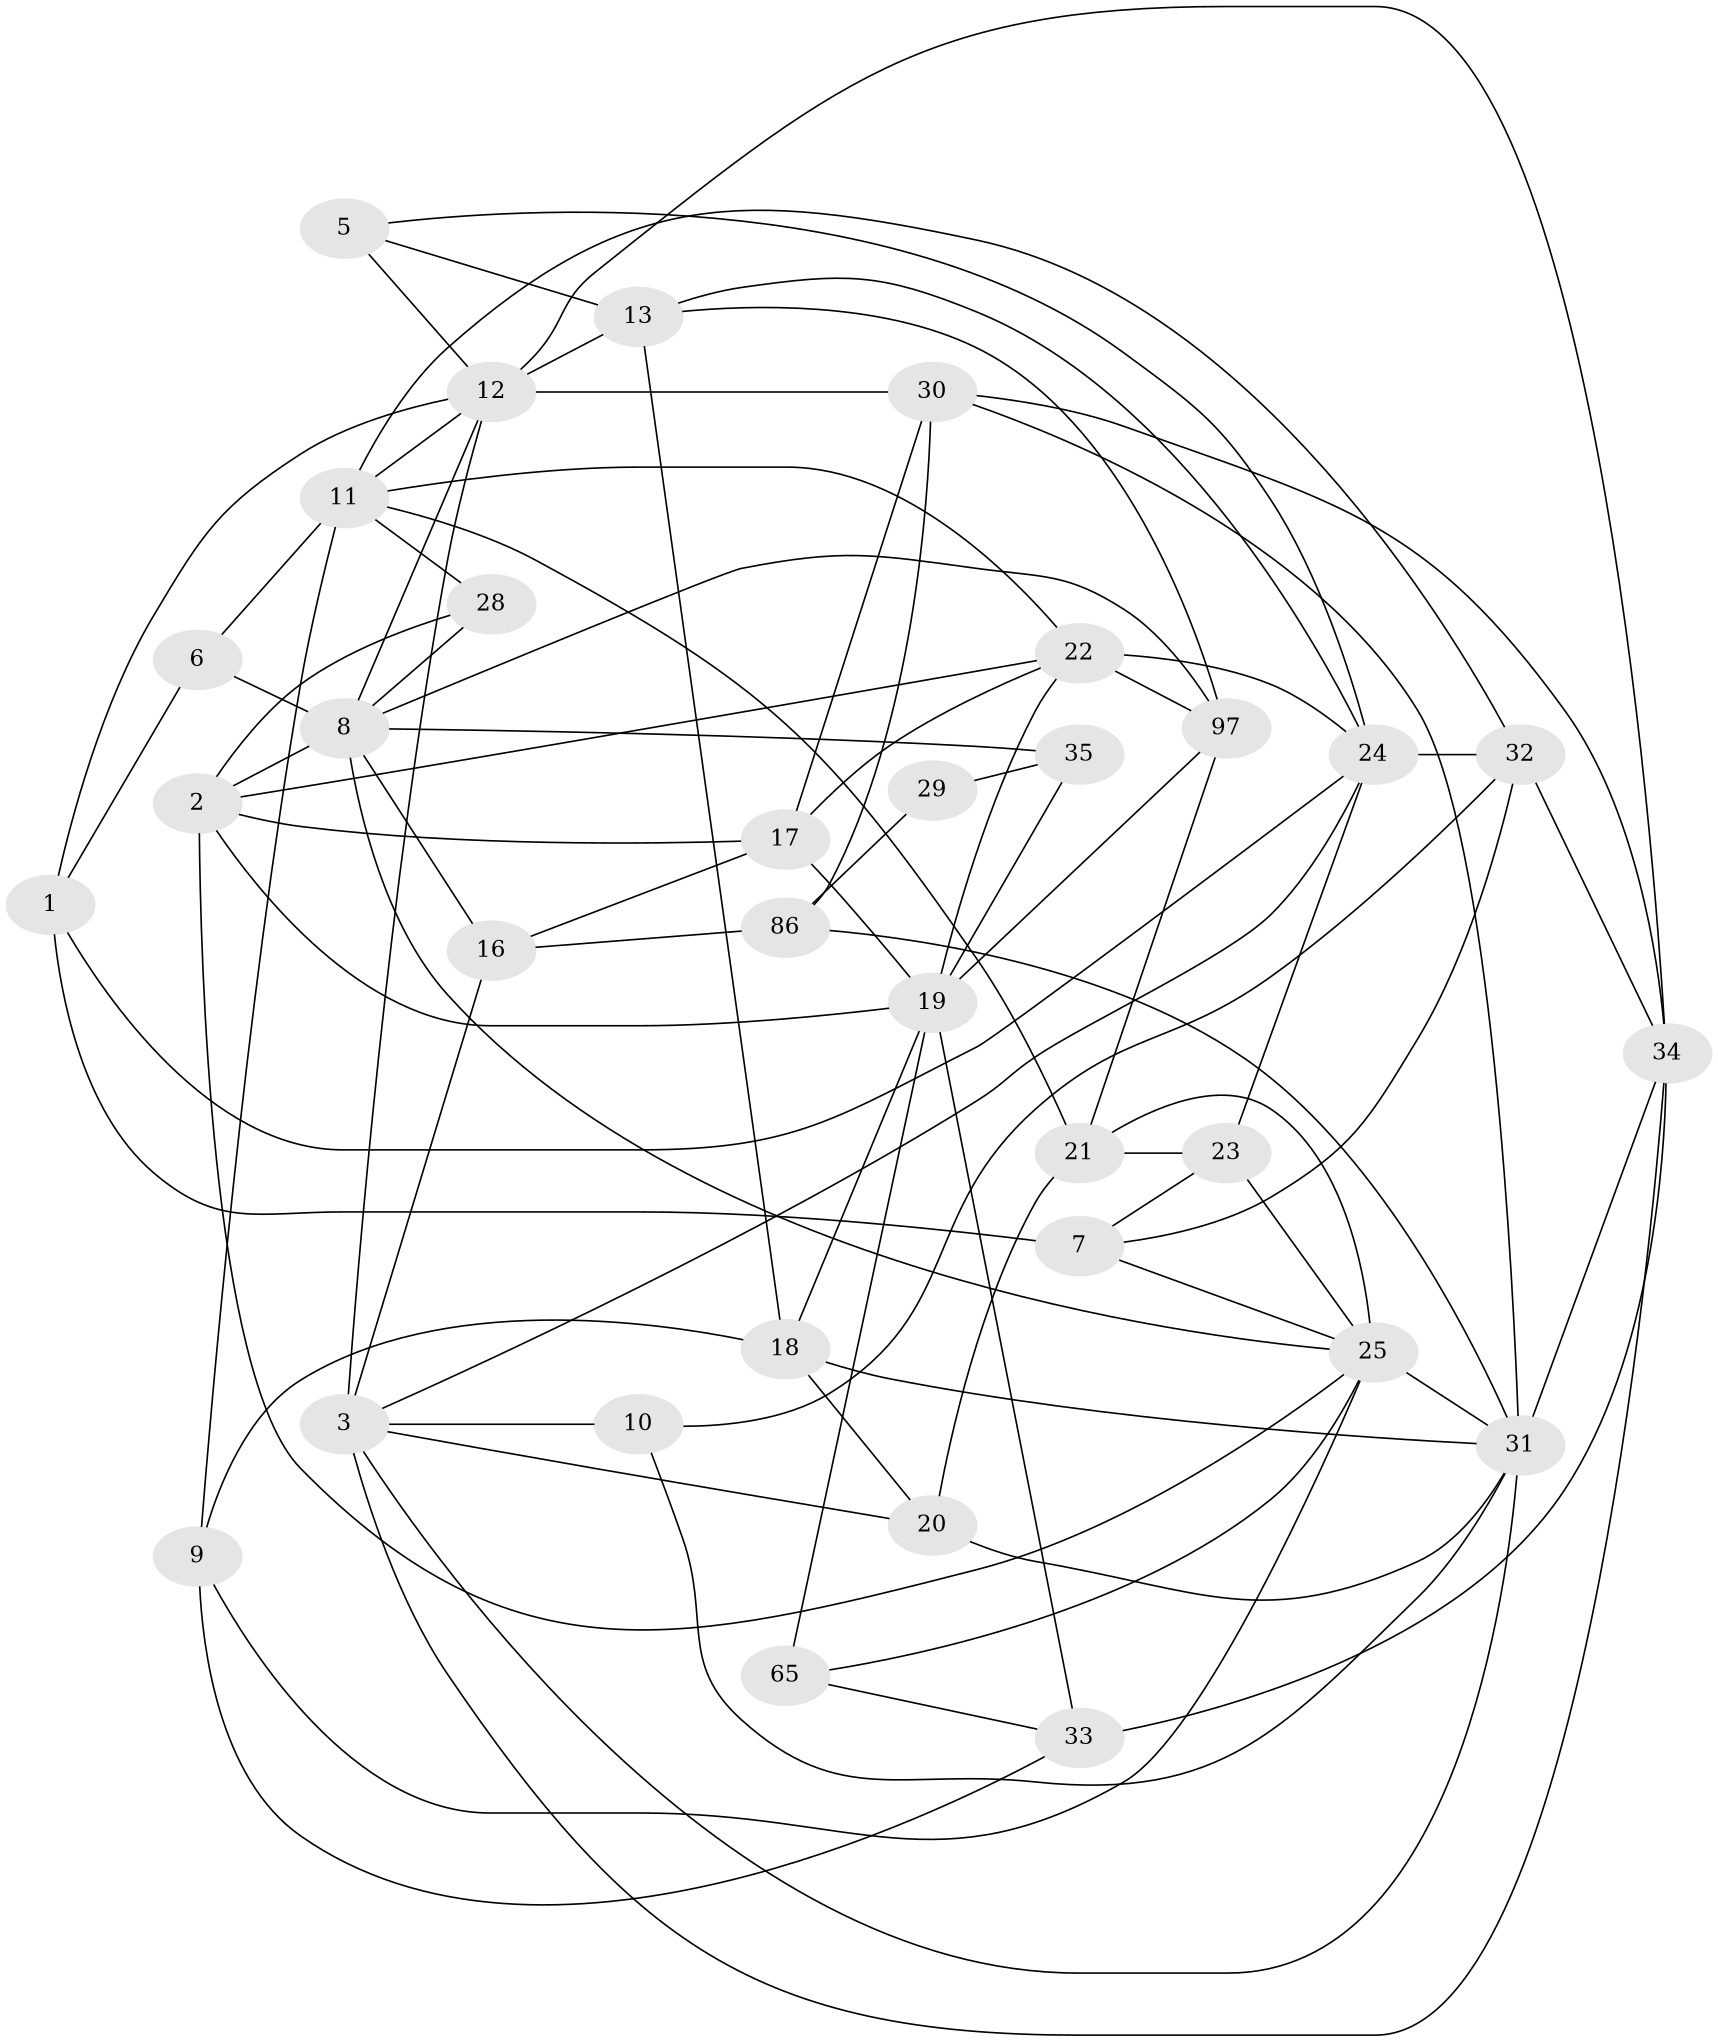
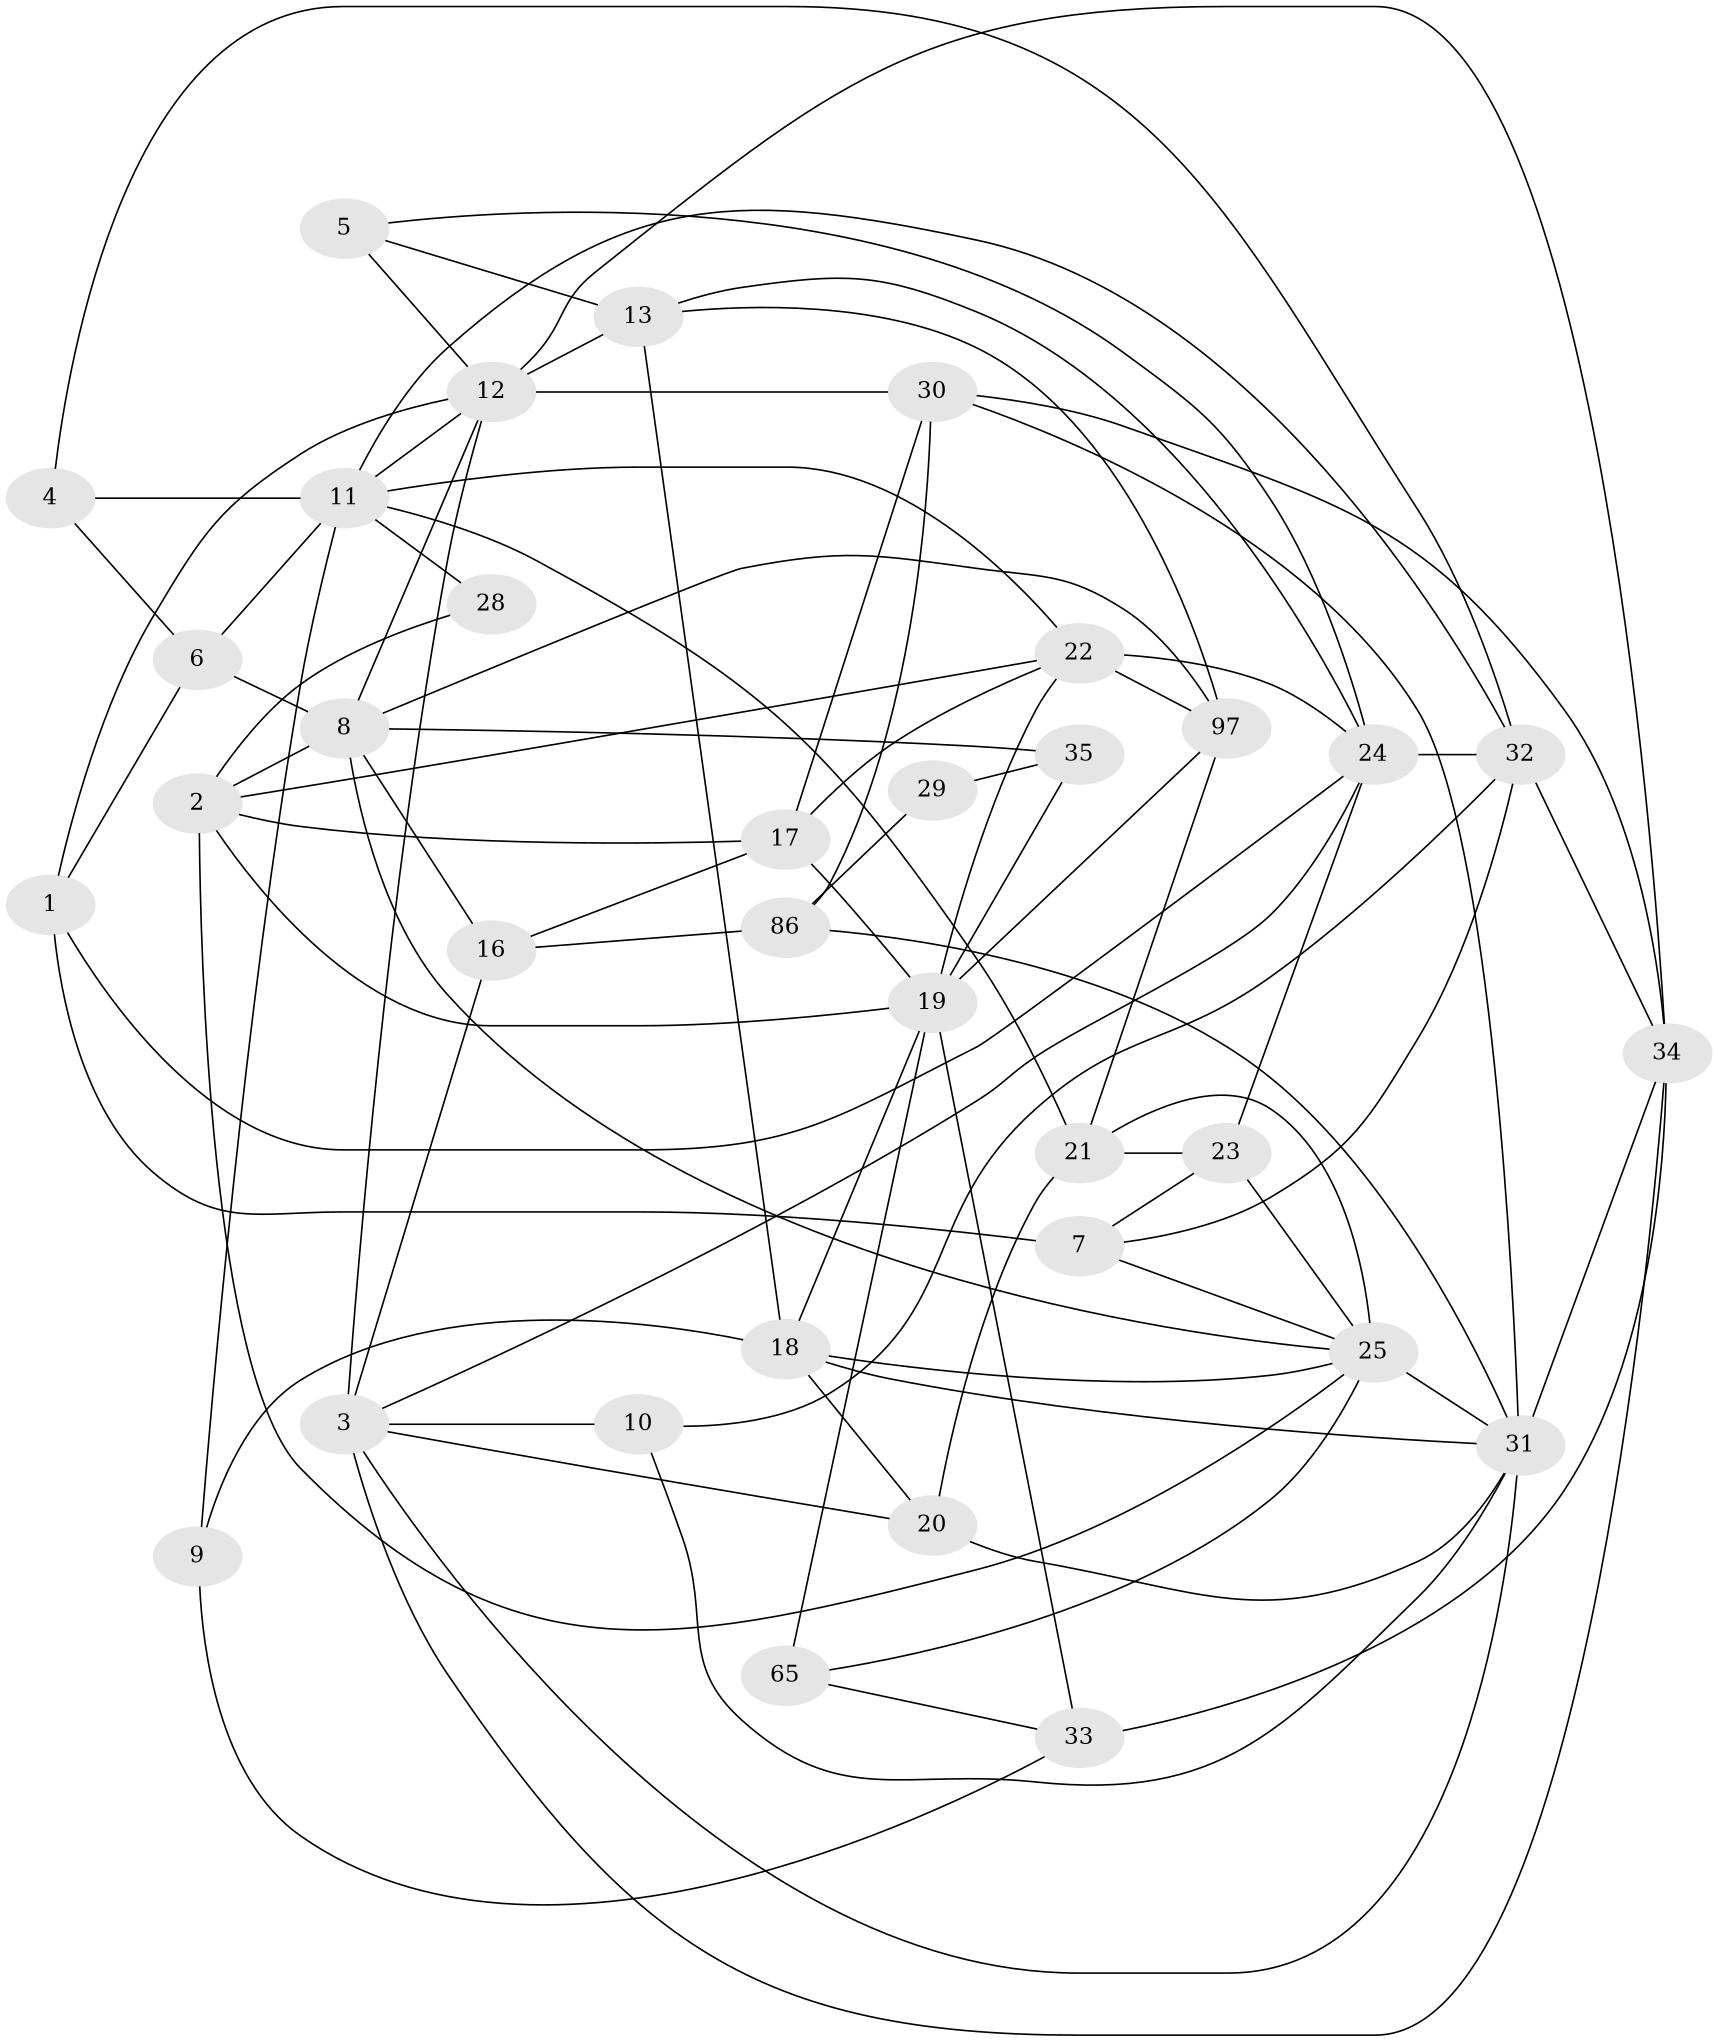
  graph {
    rankdir=LR
    node [color=gray90 style=filled]
    edge [weight=1.0]
    1
    6
    7
    12
    24
    8
    11
    25
    32
    23
    34
    13
    30
    2
    17
    19
    22
    28
    16
    n20 [label=97]
    35
    33
    31
    3
    10
    20
    n27 [label=86]
    21
+   4
    5
    18
    9
    n33 [label=65]
    29
    1 -- 6
    1 -- 7
    1 -- 12
    1 -- 24
    6 -- 8
    6 -- 11
    7 -- 25
    7 -- 32
    7 -- 23
    12 -- 34
    12 -- 13
    12 -- 30
    24 -- 32 [weight=2.0]
    8 -- 12
    8 -- 25 [weight=2.0]
-   8 -- 28
    8 -- 16
    8 -- n20
    8 -- 35
    11 -- 12
    11 -- 32
    11 -- 22 [weight=2.0]
    11 -- 28
    11 -- 21
    25 -- 31
    32 -- 34
    23 -- 24
    23 -- 25 [weight=2.0]
    13 -- 24
    13 -- n20
    13 -- 18
    30 -- 34
    30 -- 31
    2 -- 8
    2 -- 25
    2 -- 17
    2 -- 19
    2 -- 22
    2 -- 28 [weight=2.0]
    17 -- 30
    17 -- 19
    17 -- 22
    19 -- 22 [weight=2.0]
    19 -- n20
    19 -- 35 [weight=2.0]
    19 -- 33
    22 -- 24
    22 -- n20
    16 -- 17
    16 -- n27
    33 -- 34
    31 -- 34
    3 -- 12
    3 -- 24
    3 -- 34
    3 -- 16 [weight=2.0]
    3 -- 31
    3 -- 10 [weight=2.0]
    3 -- 20
    10 -- 32
    10 -- 31
    20 -- 31
    20 -- 21
    n27 -- 30
    n27 -- 31
    n27 -- 29
    21 -- 25
    21 -- 23
    21 -- n20
+   4 -- 6
+   4 -- 11
+   4 -- 32
    5 -- 12
    5 -- 24
    5 -- 13
    18 -- 19
    18 -- 31
    18 -- 20
    9 -- 11
-   9 -- 25
+   18 -- 25
    9 -- 33
    9 -- 18
    n33 -- 25
    n33 -- 19
    n33 -- 33
    29 -- 35
  }
